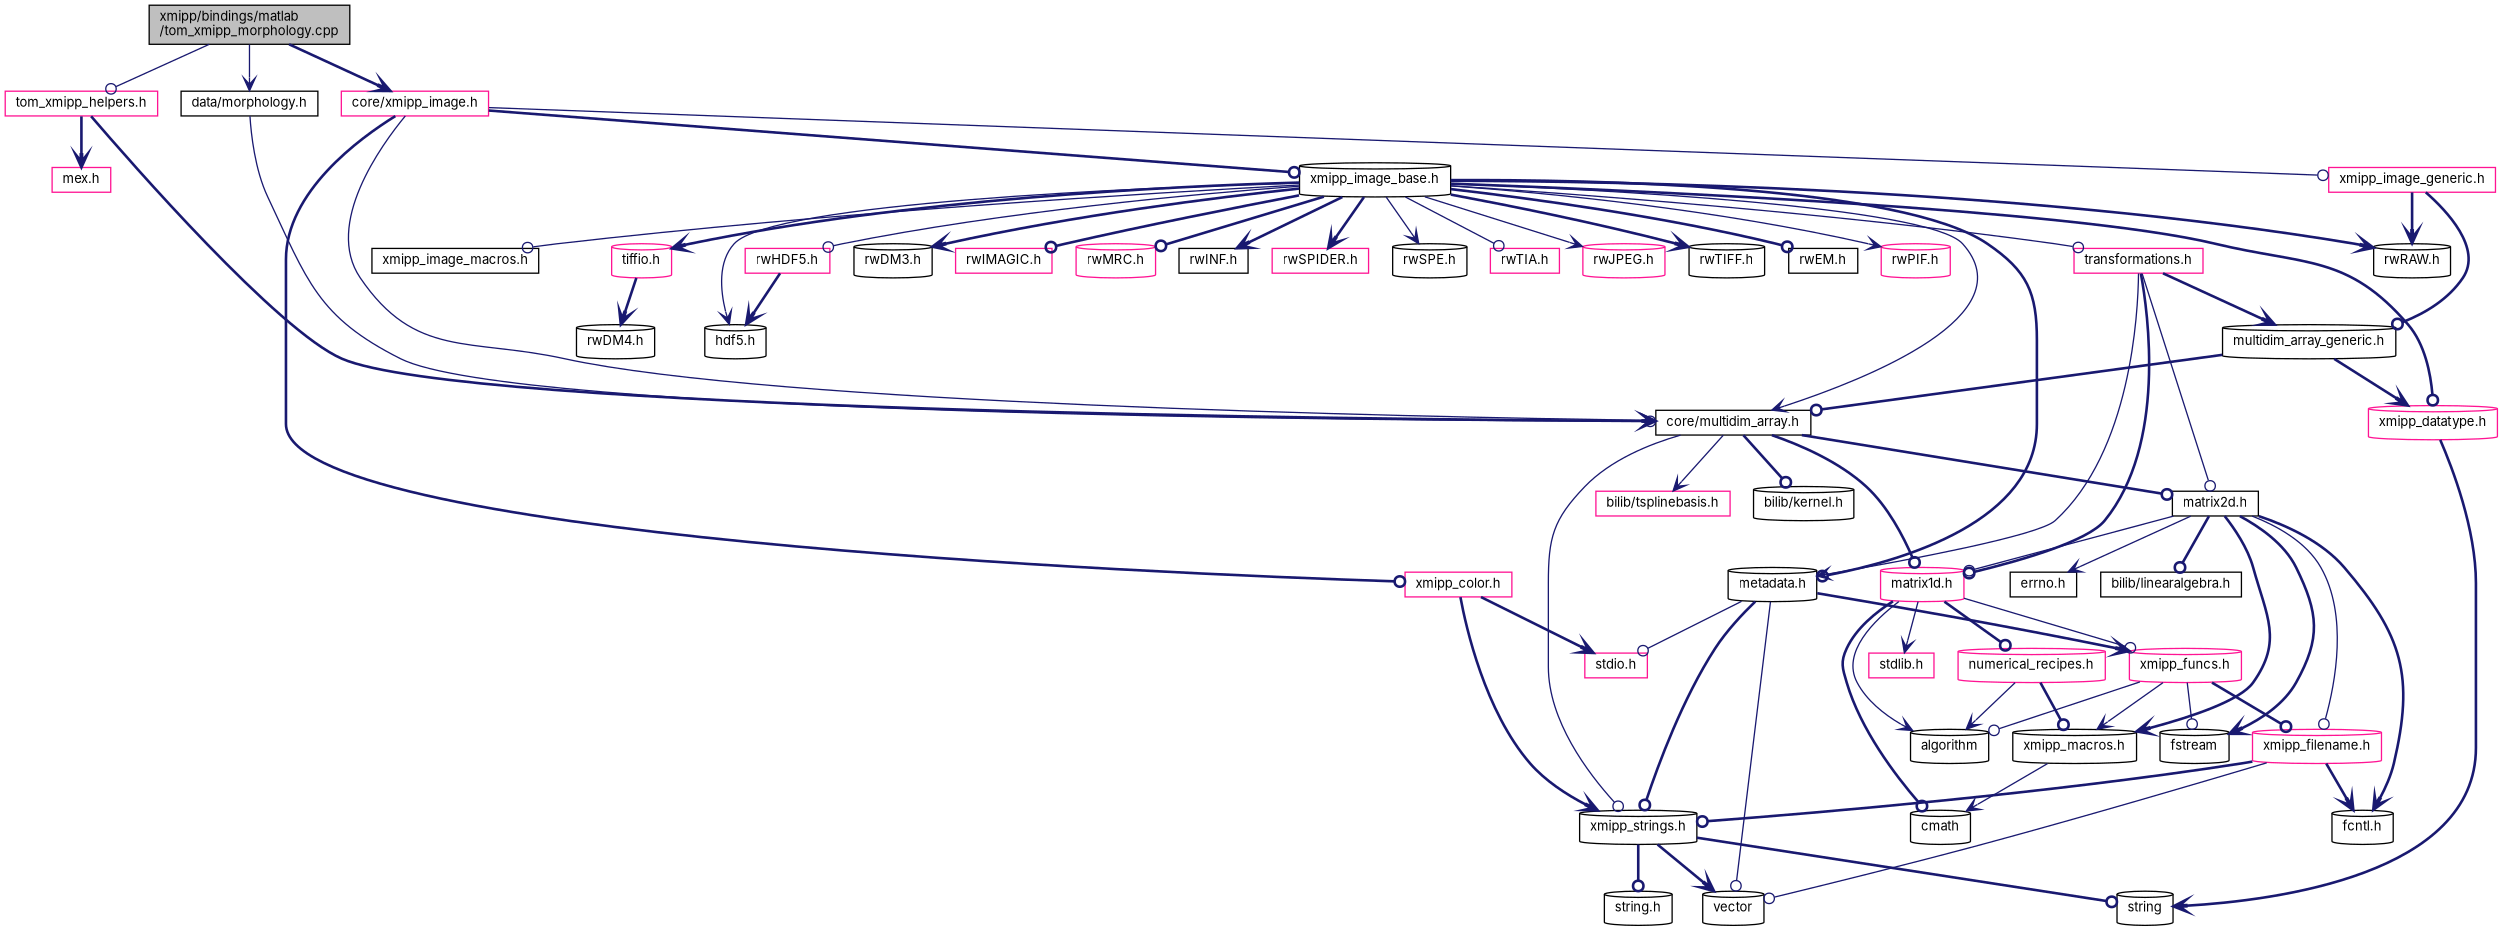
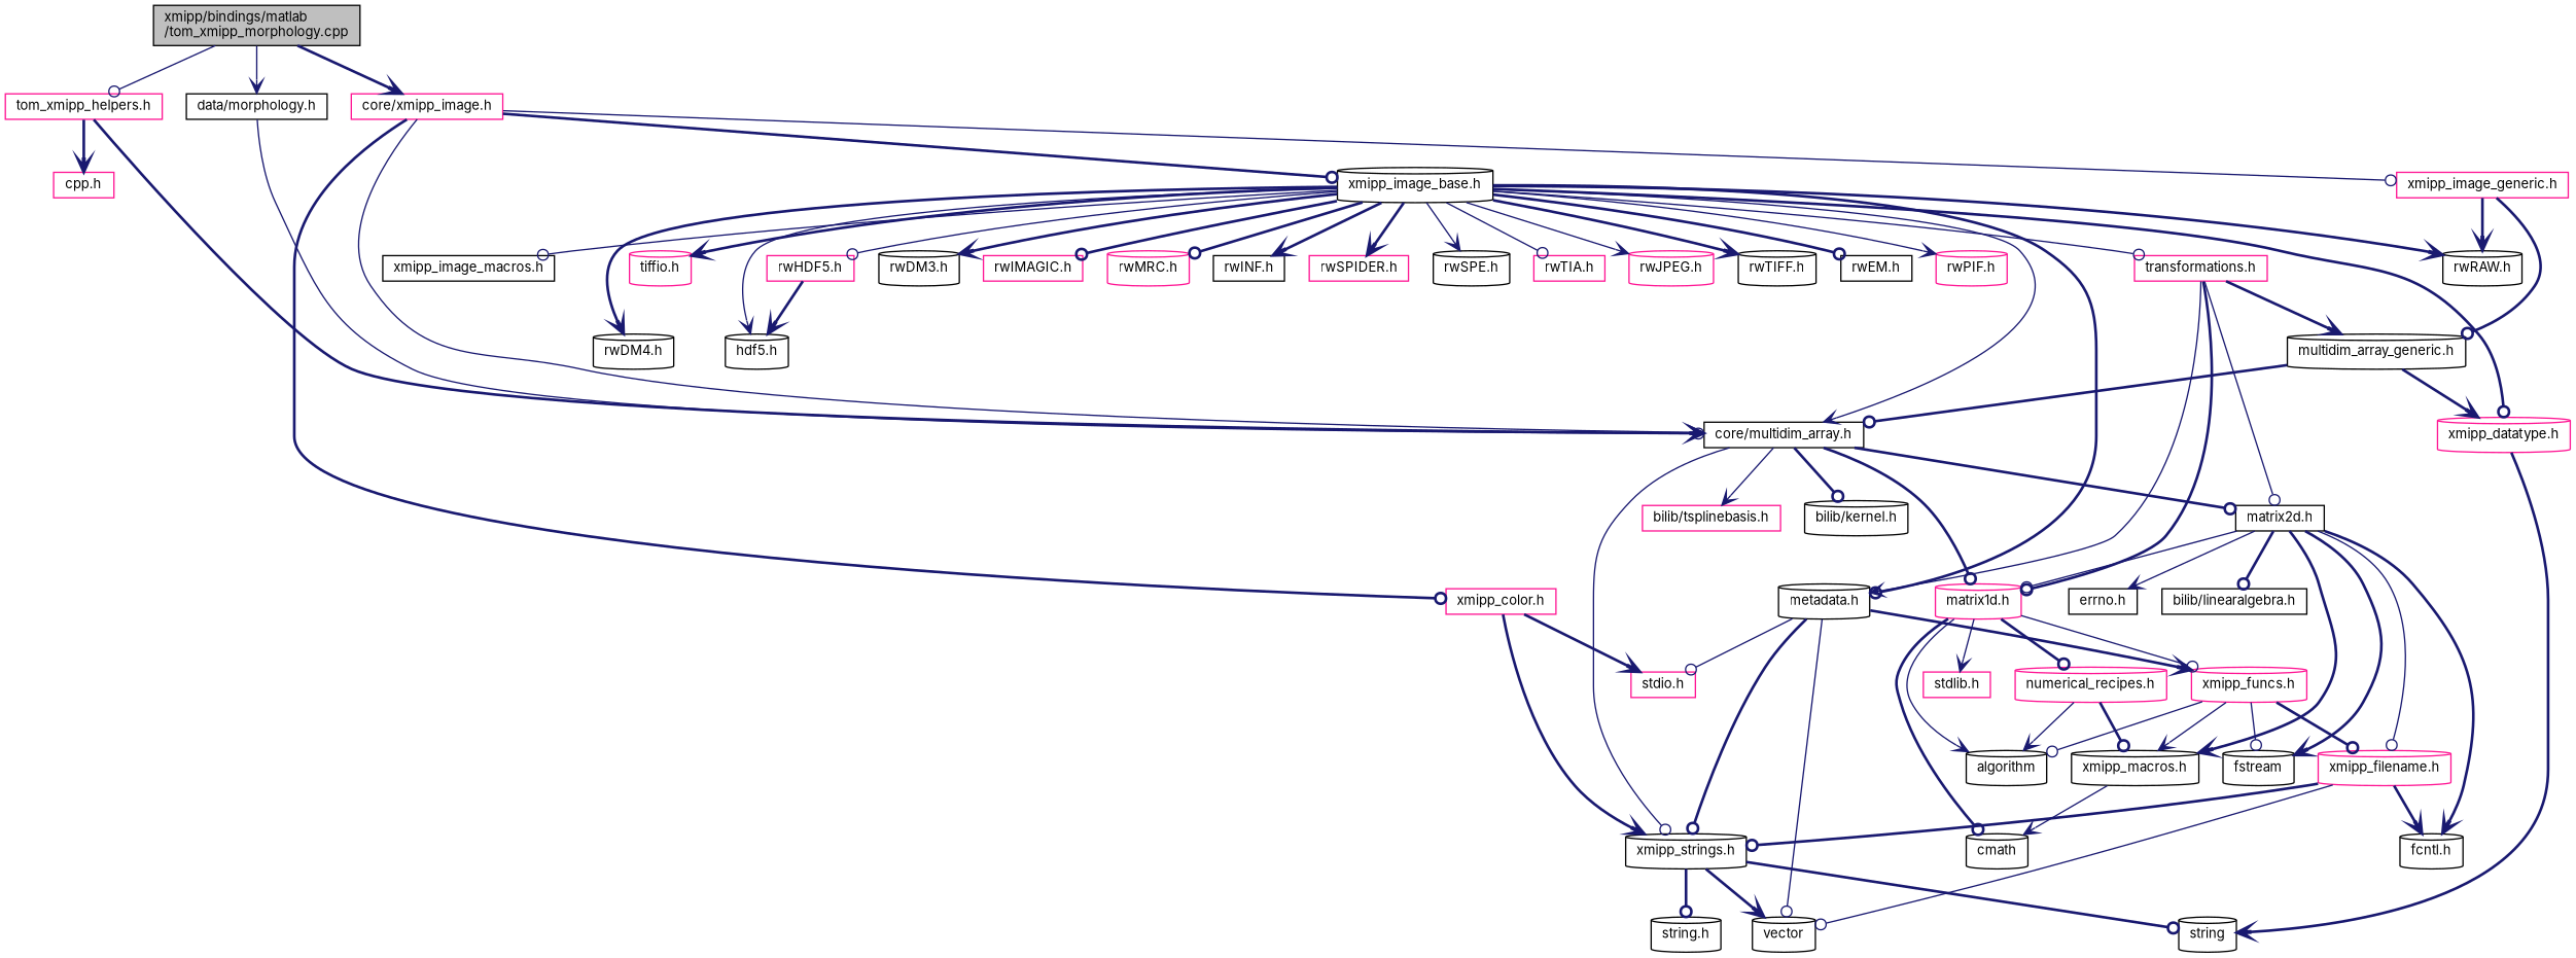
  digraph {
    fontname=Inter
    node [color=black fillcolor=white fontname=Inter fontsize=10 shape=cylinder style=filled]
    edge [arrowhead=odot color=midnightblue fontname=Inter fontsize=10 labelfontname=Helvetica labelfontsize=10 style=bold]
    n1 [fillcolor=grey75 fontcolor=black height=0.2 label="xmipp/bindings/matlab\l/tom_xmipp_morphology.cpp" shape=box width=0.4]
    n2 [color=deeppink height=0.2 label="tom_xmipp_helpers.h" shape=box width=0.4]
    n3 [color=deeppink height=0.2 label="core/xmipp_image.h" shape=box width=0.4]
    n4 [height=0.2 label="data/morphology.h" shape=box width=0.4]
-   n5 [color=deeppink height=0.2 label="mex.h" shape=box width=0.4]
+   n5 [color=deeppink height=0.2 label="cpp.h" shape=box width=0.4]
    n6 [height=0.2 label="core/multidim_array.h" shape=box width=0.4]
    n7 [height=0.2 label="xmipp_image_base.h" width=0.4]
    n8 [color=deeppink height=0.2 label="xmipp_image_generic.h" shape=box width=0.4]
    n9 [color=deeppink height=0.2 label="xmipp_color.h" shape=box width=0.4]
    n10 [color=deeppink height=0.2 label="bilib/tsplinebasis.h" shape=box width=0.4]
    n11 [height=0.2 label="bilib/kernel.h" width=0.4]
    n12 [height=0.2 label="xmipp_strings.h" width=0.4]
    n13 [color=deeppink height=0.2 label="matrix1d.h" width=0.4]
    n14 [height=0.2 label="matrix2d.h" shape=box width=0.4]
    n15 [height=0.2 label=vector width=0.4]
    n16 [height=0.2 label=string width=0.4]
    n17 [height=0.2 label="string.h" width=0.4]
    n18 [color=deeppink height=0.2 label="stdlib.h" shape=box width=0.4]
    n19 [height=0.2 label=cmath width=0.4]
    n20 [height=0.2 label=algorithm width=0.4]
    n21 [color=deeppink height=0.2 label="xmipp_funcs.h" width=0.4]
    n22 [color=deeppink height=0.2 label="numerical_recipes.h" width=0.4]
    n23 [height=0.2 label=fstream width=0.4]
    n24 [color=deeppink height=0.2 label="xmipp_filename.h" width=0.4]
    n25 [height=0.2 label="xmipp_macros.h" width=0.4]
    n26 [height=0.2 label="fcntl.h" width=0.4]
    n27 [height=0.2 label="errno.h" shape=box width=0.4]
    n28 [height=0.2 label="bilib/linearalgebra.h" shape=box width=0.4]
    n29 [height=0.2 label="xmipp_image_macros.h" shape=box width=0.4]
    n30 [color=deeppink height=0.2 label="transformations.h" shape=box width=0.4]
    n31 [color=deeppink height=0.2 label="xmipp_datatype.h" width=0.4]
    n32 [height=0.2 label="metadata.h" width=0.4]
    n33 [color=deeppink height=0.2 label="tiffio.h" width=0.4]
    n34 [height=0.2 label="hdf5.h" width=0.4]
    n35 [height=0.2 label="rwDM3.h" width=0.4]
    n36 [height=0.2 label="rwDM4.h" width=0.4]
    n37 [color=deeppink height=0.2 label="rwIMAGIC.h" shape=box width=0.4]
    n38 [color=deeppink height=0.2 label="rwMRC.h" width=0.4]
    n39 [height=0.2 label="rwINF.h" shape=box width=0.4]
    n40 [height=0.2 label="rwRAW.h" width=0.4]
    n41 [color=deeppink height=0.2 label="rwSPIDER.h" shape=box width=0.4]
    n42 [height=0.2 label="rwSPE.h" width=0.4]
    n43 [color=deeppink height=0.2 label="rwTIA.h" shape=box width=0.4]
    n44 [color=deeppink height=0.2 label="rwJPEG.h" width=0.4]
    n45 [height=0.2 label="rwTIFF.h" width=0.4]
    n46 [height=0.2 label="rwEM.h" shape=box width=0.4]
    n47 [color=deeppink height=0.2 label="rwPIF.h" width=0.4]
    n48 [color=deeppink height=0.2 label="rwHDF5.h" shape=box width=0.4]
    n49 [height=0.2 label="multidim_array_generic.h" width=0.4]
    n50 [color=deeppink height=0.2 label="stdio.h" shape=box width=0.4]
    n1 -> n2 [style=solid]
    n1 -> n3 [arrowhead=vee]
    n1 -> n4 [arrowhead=vee style=solid]
    n2 -> n5 [arrowhead=vee]
    n2 -> n6 [arrowhead=vee]
    n3 -> n6 [arrowhead=vee style=solid]
    n3 -> n7
    n3 -> n8 [style=solid]
    n3 -> n9
    n4 -> n6 [style=solid]
    n6 -> n10 [arrowhead=vee style=solid]
    n6 -> n11
    n6 -> n12 [style=solid]
    n6 -> n13
    n6 -> n14
    n7 -> n6 [arrowhead=vee style=solid]
    n7 -> n29 [style=solid]
    n7 -> n30 [style=solid]
    n7 -> n31
    n7 -> n32
    n7 -> n33 [arrowhead=vee]
    n7 -> n34 [arrowhead=vee style=solid]
    n7 -> n35 [arrowhead=vee]
-   n33 -> n36 [arrowhead=vee]
+   n7 -> n36 [arrowhead=vee]
    n7 -> n37
    n7 -> n38
    n7 -> n39 [arrowhead=vee]
    n7 -> n40 [arrowhead=vee]
    n7 -> n41 [arrowhead=vee]
    n7 -> n42 [arrowhead=vee style=solid]
    n7 -> n43 [style=solid]
    n7 -> n44 [arrowhead=vee style=solid]
    n7 -> n45 [arrowhead=vee]
    n7 -> n46
    n7 -> n47 [arrowhead=vee style=solid]
    n7 -> n48 [style=solid]
    n8 -> n40 [arrowhead=vee]
    n8 -> n49
    n9 -> n12 [arrowhead=vee]
    n9 -> n50 [arrowhead=vee]
    n12 -> n15 [arrowhead=vee]
    n12 -> n16
    n12 -> n17
    n13 -> n18 [arrowhead=vee style=solid]
    n13 -> n19
    n13 -> n20 [arrowhead=vee style=solid]
    n13 -> n21 [style=solid]
    n13 -> n22
    n14 -> n13 [style=solid]
    n14 -> n23 [arrowhead=vee]
    n14 -> n24 [style=solid]
    n14 -> n25 [arrowhead=vee]
    n14 -> n26 [arrowhead=vee]
    n14 -> n27 [arrowhead=vee style=solid]
    n14 -> n28
    n21 -> n20 [style=solid]
    n21 -> n23 [style=solid]
    n21 -> n24
    n21 -> n25 [arrowhead=vee style=solid]
    n22 -> n20 [arrowhead=vee style=solid]
    n22 -> n25
    n24 -> n12
    n24 -> n15 [style=solid]
    n24 -> n26 [arrowhead=vee]
    n25 -> n19 [arrowhead=vee style=solid]
    n30 -> n13
    n30 -> n14 [style=solid]
    n30 -> n32 [arrowhead=vee style=solid]
    n30 -> n49 [arrowhead=vee]
    n31 -> n16 [arrowhead=vee]
    n32 -> n12
    n32 -> n15 [style=solid]
    n32 -> n21 [arrowhead=vee]
    n32 -> n50 [style=solid]
    n48 -> n34 [arrowhead=vee]
    n49 -> n6
    n49 -> n31 [arrowhead=vee]
  }
